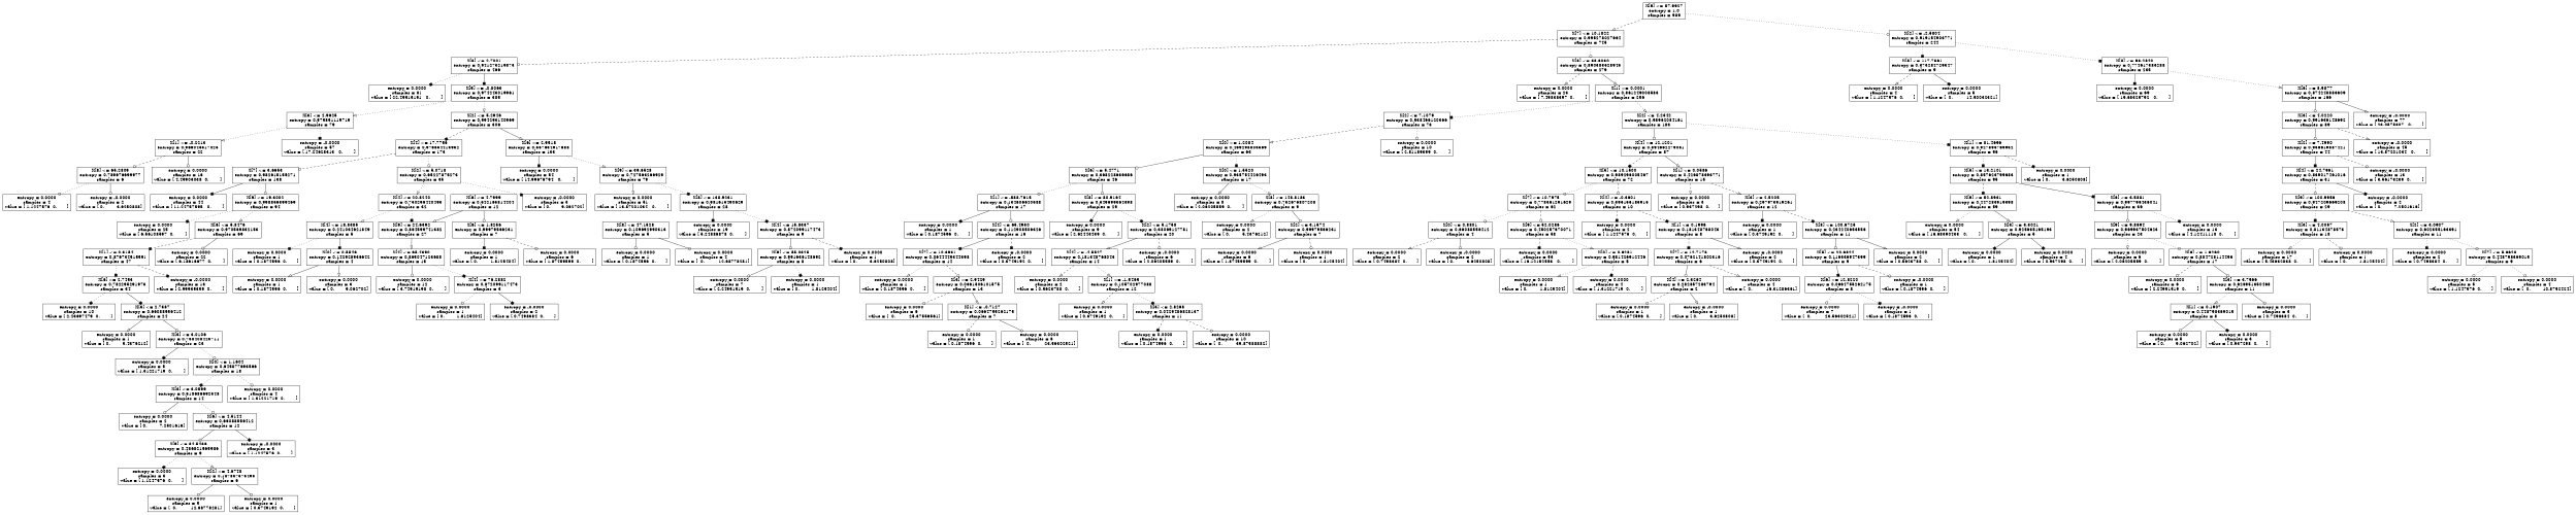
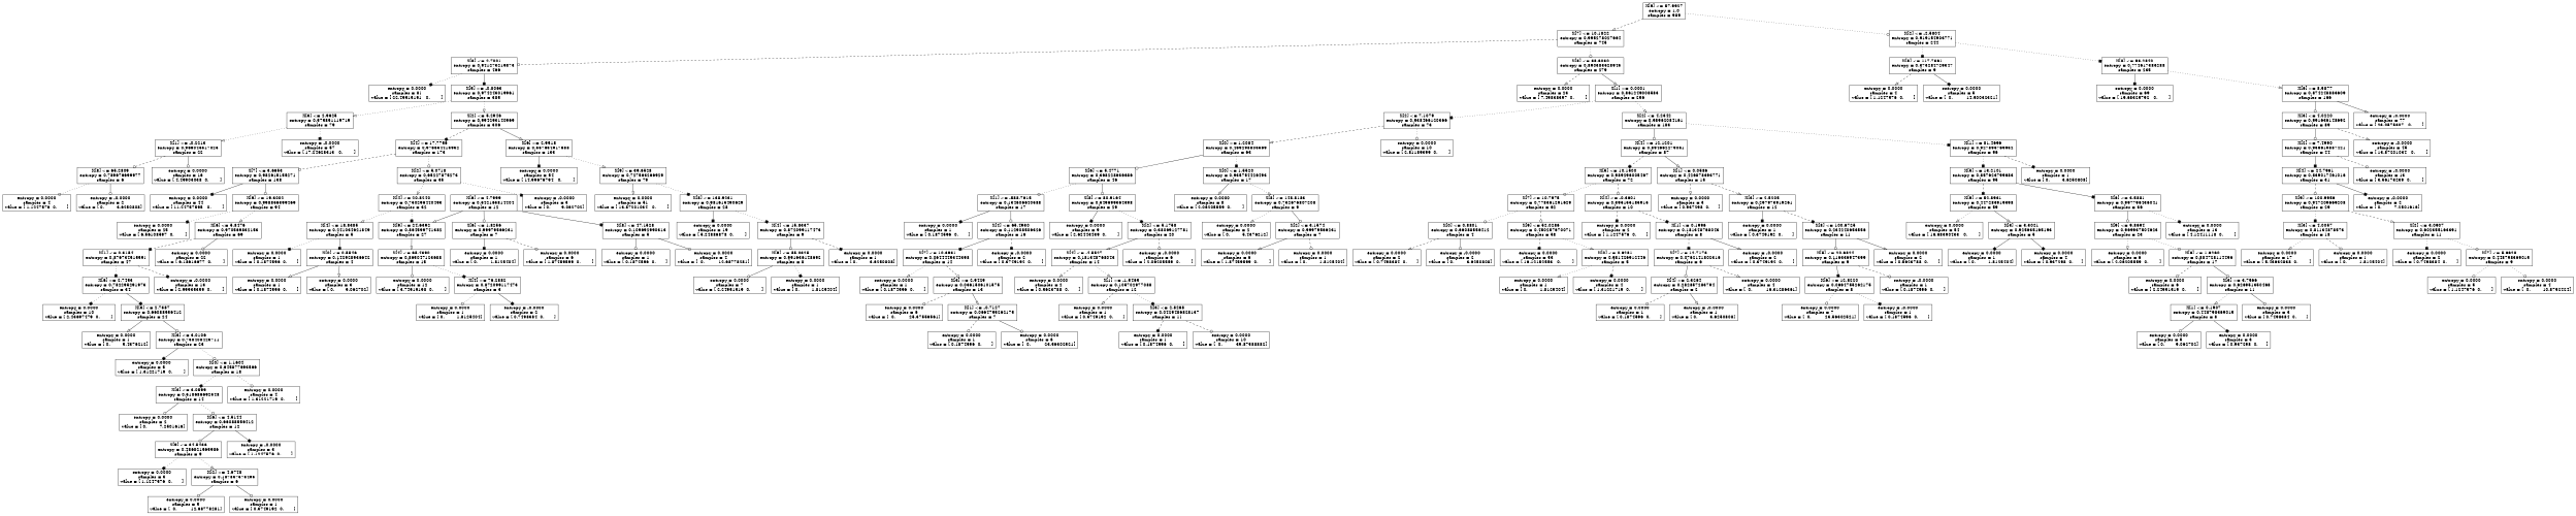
  digraph {
    node [shape=box]
    edge [arrowhead=odot style=solid]
    n1 [label="X[9] <= 57.9927\nentropy = 1.0\nsamples = 989"]
    n2 [label="X[7] <= 10.1822\nentropy = 0.995278027664\nsamples = 745"]
    n3 [label="X[2] <= -2.5804\nentropy = 0.919154903771\nsamples = 244"]
    n4 [label="X[3] <= 2.7001\nentropy = 0.941273219873\nsamples = 466"]
    n5 [label="X[8] <= 38.6030\nentropy = 0.890383528945\nsamples = 279"]
    n6 [label="X[8] <= 117.7361\nentropy = 0.373284729347\nsamples = 9"]
    n7 [label="X[8] <= 93.2840\nentropy = 0.774617383288\nsamples = 235"]
    n8 [label="entropy = 0.0000\nsamples = 81\nvalue = [ 22.49515191   0.        ]"]
    n9 [label="X[5] <= -0.8063\nentropy = 0.974243019961\nsamples = 385"]
    n10 [label="entropy = 0.0000\nsamples = 23\nvalue = [ 7.49838397  0.        ]"]
    n11 [label="X[1] <= 0.0001\nentropy = 0.861249008583\nsamples = 256"]
    n12 [label="X[3] <= 2.9625\nentropy = 0.575851119719\nsamples = 79"]
    n13 [label="X[2] <= 5.2946\nentropy = 0.994293140969\nsamples = 306"]
    n14 [label="X[1] <= -0.2213\nentropy = 0.966045517025\nsamples = 22"]
    n15 [label="entropy = -0.0000\nsamples = 57\nvalue = [ 17.24628313   0.        ]"]
    n16 [label="X[4] <= 17.7756\nentropy = 0.976654413932\nsamples = 173"]
    n17 [label="X[6] <= 2.9518\nentropy = 0.557634917688\nsamples = 133"]
    n18 [label="X[8] <= 65.2809\nentropy = 0.789676699977\nsamples = 6"]
    n19 [label="entropy = 0.0000\nsamples = 16\nvalue = [ 4.49903038  0.        ]"]
    n20 [label="entropy = 0.0000\nsamples = 4\nvalue = [ 1.1247576  0.       ]"]
    n21 [label="entropy = -0.0000\nsamples = 2\nvalue = [ 0.         3.6250808]"]
    n22 [label="X[7] <= 3.6653\nentropy = 0.982615155271\nsamples = 138"]
    n23 [label="X[2] <= 5.0718\nentropy = 0.65227875273\nsamples = 35"]
    n24 [label="entropy = 0.0000\nsamples = 54\nvalue = [ 14.99676794   0.        ]"]
    n25 [label="X[9] <= 39.6528\nentropy = 0.727563266929\nsamples = 79"]
    n26 [label="entropy = 0.0000\nsamples = 44\nvalue = [ 11.24757595   0.        ]"]
    n27 [label="X[9] <= 19.3002\nentropy = 0.998856399469\nsamples = 94"]
    n28 [label="X[4] <= 20.8240\nentropy = 0.750296440493\nsamples = 32"]
    n29 [label="entropy = -0.0000\nsamples = 3\nvalue = [ 0.        9.062702]"]
    n30 [label="entropy = 0.0000\nsamples = 25\nvalue = [ 6.56108597  0.        ]"]
    n31 [label="X[6] <= 5.8476\nentropy = 0.970569832153\nsamples = 69"]
    n32 [label="X[1] <= 0.3154\nentropy = 0.876734515591\nsamples = 47"]
    n33 [label="entropy = 0.0000\nsamples = 22\nvalue = [ 6.18616677  0.        ]"]
    n34 [label="X[6] <= 2.7453\nentropy = 0.782295291973\nsamples = 34"]
    n35 [label="entropy = -0.0000\nsamples = 13\nvalue = [ 2.99935359  0.        ]"]
    n36 [label="entropy = 0.0000\nsamples = 10\nvalue = [ 2.43697479  0.        ]"]
    n37 [label="X[3] <= 2.7387\nentropy = 0.66088556412\nsamples = 24"]
    n38 [label="entropy = 0.0000\nsamples = 1\nvalue = [ 0.         5.4376212]"]
    n39 [label="X[3] <= 3.0106\nentropy = 0.738408423711\nsamples = 23"]
    n40 [label="entropy = 0.0000\nsamples = 5\nvalue = [ 1.31221719  0.        ]"]
    n41 [label="X[0] <= 1.1604\nentropy = 0.645877693566\nsamples = 18"]
    n42 [label="X[3] <= 3.0599\nentropy = 0.518686692548\nsamples = 14"]
    n43 [label="entropy = 0.0000\nsamples = 4\nvalue = [ 1.31221719  0.        ]"]
    n44 [label="entropy = 0.0000\nsamples = 2\nvalue = [ 0.         7.2501616]"]
    n45 [label="X[6] <= 4.5144\nentropy = 0.66088556412\nsamples = 12"]
    n46 [label="X[9] <= 34.5436\nentropy = 0.486821565986\nsamples = 9"]
    n47 [label="entropy = -0.0000\nsamples = 3\nvalue = [ 1.1247576  0.       ]"]
    n48 [label="entropy = 0.0000\nsamples = 3\nvalue = [ 1.1247576  0.       ]"]
    n49 [label="X[2] <= 4.6748\nentropy = 0.187837573495\nsamples = 6"]
    n50 [label="entropy = 0.0000\nsamples = 5\nvalue = [  0.          12.68778281]"]
    n51 [label="entropy = 0.0000\nsamples = 1\nvalue = [ 0.3749192  0.       ]"]
    n52 [label="X[4] <= 18.8385\nentropy = 0.241034621849\nsamples = 5"]
    n53 [label="X[9] <= 24.6392\nentropy = 0.864599741382\nsamples = 27"]
    n54 [label="entropy = 0.0000\nsamples = 1\nvalue = [ 0.1874596  0.       ]"]
    n55 [label="X[0] <= 0.5546\nentropy = 0.142928936642\nsamples = 4"]
    n56 [label="X[4] <= 65.4390\nentropy = 0.865047123688\nsamples = 15"]
    n57 [label="entropy = 0.0000\nsamples = 1\nvalue = [ 0.1874596  0.       ]"]
    n58 [label="entropy = 0.0000\nsamples = 3\nvalue = [ 0.        9.062702]"]
    n59 [label="X[6] <= 4.7999\nentropy = 0.542165814404\nsamples = 12"]
    n60 [label="X[6] <= 1.8256\nentropy = 0.99979566231\nsamples = 7"]
    n61 [label="X[8] <= 47.1528\nentropy = 0.109692990313\nsamples = 5"]
    n62 [label="entropy = 0.0000\nsamples = 12\nvalue = [ 3.74919198  0.        ]"]
    n63 [label="X[4] <= 76.2882\nentropy = 0.872099117473\nsamples = 3"]
    n64 [label="entropy = 0.0000\nsamples = 1\nvalue = [ 0.         1.8125404]"]
    n65 [label="entropy = 0.0000\nsamples = 6\nvalue = [ 1.87459599  0.        ]"]
    n66 [label="entropy = 0.0000\nsamples = 1\nvalue = [ 0.1874596  0.       ]"]
    n67 [label="entropy = 0.0000\nsamples = 4\nvalue = [  0.          12.68778281]"]
    n68 [label="entropy = 0.0000\nsamples = 1\nvalue = [ 0.         1.8125404]"]
    n69 [label="entropy = -0.0000\nsamples = 2\nvalue = [ 0.7498384  0.       ]"]
    n70 [label="entropy = 0.0000\nsamples = 51\nvalue = [ 13.87201034   0.        ]"]
    n71 [label="X[8] <= 138.9231\nentropy = 0.981615490629\nsamples = 28"]
    n72 [label="entropy = 0.0000\nsamples = 19\nvalue = [ 5.24886878  0.        ]"]
    n73 [label="X[4] <= 15.8337\nentropy = 0.872099117473\nsamples = 9"]
    n74 [label="X[9] <= 55.0325\nentropy = 0.991636148692\nsamples = 8"]
    n75 [label="entropy = 0.0000\nsamples = 1\nvalue = [ 0.         3.6250808]"]
    n76 [label="entropy = 0.0000\nsamples = 7\nvalue = [ 2.24951519  0.        ]"]
    n77 [label="entropy = 0.0000\nsamples = 1\nvalue = [ 0.         1.8125404]"]
    n78 [label="X[2] <= 7.1079\nentropy = 0.538466120366\nsamples = 73"]
    n79 [label="X[2] <= 4.2342\nentropy = 0.98962084161\nsamples = 183"]
    n80 [label="X[0] <= 1.2084\nentropy = 0.469298803569\nsamples = 63"]
    n81 [label="entropy = 0.0000\nsamples = 10\nvalue = [ 2.81189399  0.        ]"]
    n82 [label="X[4] <= 12.1201\nentropy = 0.894662279031\nsamples = 87"]
    n83 [label="X[1] <= 81.4696\nentropy = 0.927893769932\nsamples = 96"]
    n84 [label="X[6] <= 5.4771\nentropy = 0.368228636686\nsamples = 46"]
    n85 [label="X[0] <= 1.5520\nentropy = 0.935754426493\nsamples = 17"]
    n86 [label="X[1] <= -588.7615\nentropy = 0.134606640588\nsamples = 17"]
    n87 [label="X[8] <= 80.9164\nentropy = 0.549699364398\nsamples = 29"]
    n88 [label="entropy = 0.0000\nsamples = 8\nvalue = [ 2.06205559  0.        ]"]
    n89 [label="X[8] <= 148.8183\nentropy = 0.732676807208\nsamples = 9"]
    n90 [label="entropy = 0.0000\nsamples = 1\nvalue = [ 0.1874596  0.       ]"]
    n91 [label="X[4] <= 65.4930\nentropy = 0.112908506326\nsamples = 16"]
    n92 [label="entropy = 0.0000\nsamples = 9\nvalue = [ 2.62443439  0.        ]"]
    n93 [label="X[2] <= 5.1758\nentropy = 0.38069127781\nsamples = 20"]
    n94 [label="X[7] <= 10.3931\nentropy = 0.0644445344398\nsamples = 14"]
    n95 [label="entropy = -0.0000\nsamples = 2\nvalue = [ 0.3749192  0.       ]"]
    n96 [label="entropy = 0.0000\nsamples = 1\nvalue = [ 0.1874596  0.       ]"]
    n97 [label="X[3] <= 2.9429\nentropy = 0.0361506101575\nsamples = 13"]
    n98 [label="entropy = 0.0000\nsamples = 6\nvalue = [  0.          25.37556561]"]
    n99 [label="X[1] <= -0.7127\nentropy = 0.0664755262175\nsamples = 7"]
    n100 [label="entropy = 0.0000\nsamples = 1\nvalue = [ 0.1874596  0.       ]"]
    n101 [label="entropy = 0.0000\nsamples = 6\nvalue = [  0.          23.56302521]"]
    n102 [label="X[4] <= -4.5527\nentropy = 0.181348768043\nsamples = 14"]
    n103 [label="entropy = -0.0000\nsamples = 6\nvalue = [ 2.06205559  0.        ]"]
    n104 [label="entropy = 0.0000\nsamples = 2\nvalue = [ 0.5623788  0.       ]"]
    n105 [label="X[1] <= -1.5465\nentropy = 0.105702977088\nsamples = 12"]
    n106 [label="entropy = 0.0000\nsamples = 1\nvalue = [ 0.3749192  0.       ]"]
    n107 [label="X[3] <= 2.8268\nentropy = 0.0429486828137\nsamples = 11"]
    n108 [label="entropy = 0.0000\nsamples = 1\nvalue = [ 0.1874596  0.       ]"]
    n109 [label="entropy = 0.0000\nsamples = 10\nvalue = [  0.          39.87588882]"]
    n110 [label="entropy = 0.0000\nsamples = 2\nvalue = [ 0.         5.4376212]"]
    n111 [label="X[2] <= 3.1574\nentropy = 0.99979566231\nsamples = 7"]
    n112 [label="entropy = 0.0000\nsamples = 6\nvalue = [ 1.87459599  0.        ]"]
    n113 [label="entropy = 0.0000\nsamples = 1\nvalue = [ 0.         1.8125404]"]
    n114 [label="X[5] <= 10.1500\nentropy = 0.989296005467\nsamples = 72"]
    n115 [label="X[1] <= 0.0586\nentropy = 0.426878393771\nsamples = 15"]
    n116 [label="X[5] <= 13.2101\nentropy = 0.857623799683\nsamples = 95"]
    n117 [label="entropy = 0.0000\nsamples = 1\nvalue = [ 0.         3.6250808]"]
    n118 [label="X[7] <= 10.7975\nentropy = 0.778361291629\nsamples = 62"]
    n119 [label="X[4] <= -0.3601\nentropy = 0.395155185915\nsamples = 10"]
    n120 [label="entropy = 0.0000\nsamples = 3\nvalue = [ 0.937298  0.      ]"]
    n121 [label="X[3] <= 2.5205\nentropy = 0.297973919261\nsamples = 12"]
    n122 [label="X[0] <= 0.8801\nentropy = 0.66088556412\nsamples = 4"]
    n123 [label="X[9] <= 52.0286\nentropy = 0.450257670071\nsamples = 58"]
    n124 [label="entropy = 0.0000\nsamples = 2\nvalue = [ 1.1247576  0.       ]"]
    n125 [label="X[1] <= 0.1996\nentropy = 0.181348768043\nsamples = 8"]
    n126 [label="entropy = 0.0000\nsamples = 2\nvalue = [ 0.7498384  0.       ]"]
    n127 [label="entropy = -0.0000\nsamples = 2\nvalue = [ 0.         3.6250808]"]
    n128 [label="entropy = 0.0000\nsamples = 53\nvalue = [ 16.12152553   0.        ]"]
    n129 [label="X[0] <= 0.6281\nentropy = 0.981426912446\nsamples = 5"]
    n130 [label="entropy = 0.0000\nsamples = 1\nvalue = [ 0.         1.8125404]"]
    n131 [label="entropy = 0.0000\nsamples = 4\nvalue = [ 1.31221719  0.        ]"]
    n132 [label="X[7] <= 12.7173\nentropy = 0.0762141802316\nsamples = 6"]
    n133 [label="entropy = -0.0000\nsamples = 2\nvalue = [ 0.3749192  0.       ]"]
    n134 [label="X[4] <= 2.3264\nentropy = 0.282857283794\nsamples = 2"]
    n135 [label="entropy = 0.0000\nsamples = 4\nvalue = [  0.          16.31286361]"]
    n136 [label="entropy = 0.0000\nsamples = 1\nvalue = [ 0.1874596  0.       ]"]
    n137 [label="entropy = -0.0000\nsamples = 1\nvalue = [ 0.         3.6250808]"]
    n138 [label="entropy = 0.0000\nsamples = 1\nvalue = [ 0.3749192  0.       ]"]
    n139 [label="X[8] <= 100.6725\nentropy = 0.234240653556\nsamples = 11"]
    n140 [label="X[5] <= 20.6824\nentropy = 0.116336947399\nsamples = 9"]
    n141 [label="entropy = 0.0000\nsamples = 2\nvalue = [ 0.5623788  0.       ]"]
    n142 [label="X[6] <= 12.8220\nentropy = 0.0664755262175\nsamples = 8"]
    n143 [label="entropy = -0.0000\nsamples = 1\nvalue = [ 0.1874596  0.       ]"]
    n144 [label="entropy = 0.0000\nsamples = 7\nvalue = [  0.          23.56302521]"]
    n145 [label="entropy = -0.0000\nsamples = 1\nvalue = [ 0.1874596  0.       ]"]
    n146 [label="X[9] <= 52.8931\nentropy = 0.447283919398\nsamples = 59"]
    n147 [label="X[6] <= 3.5881\nentropy = 0.997796436041\nsamples = 36"]
    n148 [label="entropy = 0.0000\nsamples = 54\nvalue = [ 16.68390433   0.        ]"]
    n149 [label="X[3] <= 3.3021\nentropy = 0.925635165193\nsamples = 5"]
    n150 [label="X[9] <= 9.8694\nentropy = 0.969937504623\nsamples = 23"]
    n151 [label="entropy = 0.0000\nsamples = 13\nvalue = [ 4.12411118  0.        ]"]
    n152 [label="entropy = 0.0000\nsamples = 1\nvalue = [ 0.         1.8125404]"]
    n153 [label="entropy = 0.0000\nsamples = 4\nvalue = [ 0.937298  0.      ]"]
    n154 [label="entropy = 0.0000\nsamples = 6\nvalue = [ 2.06205559  0.        ]"]
    n155 [label="X[6] <= 1.6260\nentropy = 0.884728114496\nsamples = 17"]
    n156 [label="entropy = 0.0000\nsamples = 6\nvalue = [ 2.24951519  0.        ]"]
    n157 [label="X[3] <= 3.7566\nentropy = 0.626951350468\nsamples = 11"]
    n158 [label="X[1] <= 0.1907\nentropy = 0.448798369015\nsamples = 8"]
    n159 [label="entropy = 0.0000\nsamples = 3\nvalue = [ 0.7498384  0.       ]"]
    n160 [label="entropy = 0.0000\nsamples = 5\nvalue = [ 0.        9.062702]"]
    n161 [label="entropy = 0.0000\nsamples = 3\nvalue = [ 0.937298  0.      ]"]
    n162 [label="entropy = 0.0000\nsamples = 4\nvalue = [ 1.1247576  0.       ]"]
    n163 [label="entropy = 0.0000\nsamples = 5\nvalue = [  0.          14.50032321]"]
    n164 [label="entropy = 0.0000\nsamples = 69\nvalue = [ 19.68325792   0.        ]"]
    n165 [label="X[6] <= 8.5877\nentropy = 0.874248883609\nsamples = 166"]
    n166 [label="X[3] <= 4.0220\nentropy = 0.991636148692\nsamples = 89"]
    n167 [label="entropy = -0.0000\nsamples = 77\nvalue = [ 23.0575307   0.       ]"]
    n168 [label="X[2] <= 7.4990\nentropy = 0.936619887421\nsamples = 44"]
    n169 [label="entropy = -0.0000\nsamples = 45\nvalue = [ 13.87201034   0.        ]"]
    n170 [label="X[4] <= 24.7961\nentropy = 0.839017461016\nsamples = 31"]
    n171 [label="entropy = -0.0000\nsamples = 13\nvalue = [ 3.56173239  0.        ]"]
    n172 [label="X[9] <= 100.9956\nentropy = 0.947209669208\nsamples = 29"]
    n173 [label="entropy = -0.0000\nsamples = 2\nvalue = [ 0.         7.2501616]"]
    n174 [label="X[3] <= 4.0057\nentropy = 0.81134878573\nsamples = 18"]
    n175 [label="X[2] <= 3.0907\nentropy = 0.602355163391\nsamples = 11"]
    n176 [label="entropy = 0.0000\nsamples = 17\nvalue = [ 5.43632838  0.        ]"]
    n177 [label="entropy = 0.0000\nsamples = 1\nvalue = [ 0.         1.8125404]"]
    n178 [label="entropy = 0.0000\nsamples = 2\nvalue = [ 0.7498384  0.       ]"]
    n179 [label="X[7] <= 5.6628\nentropy = 0.448798369015\nsamples = 9"]
    n180 [label="entropy = 0.0000\nsamples = 5\nvalue = [ 1.1247576  0.       ]"]
    n181 [label="entropy = 0.0000\nsamples = 4\nvalue = [  0.         10.8752424]"]
    n1 -> n2 [arrowhead=onormal style=dashed]
    n1 -> n3 [style=dotted]
    n2 -> n4 [style=dashed]
    n2 -> n5 [style=dotted]
    n3 -> n6 [arrowhead=box style=dotted]
    n3 -> n7 [arrowhead=box style=dotted]
    n4 -> n8 [arrowhead=box style=dotted]
    n4 -> n9 [arrowhead=box]
    n5 -> n10 [arrowhead=onormal style=dashed]
    n5 -> n11 [arrowhead=onormal]
    n6 -> n162 [arrowhead=onormal style=dashed]
    n6 -> n163 [arrowhead=box]
    n7 -> n164 [arrowhead=box]
    n7 -> n165 [arrowhead=onormal style=dotted]
    n9 -> n12 [arrowhead=onormal style=dotted]
    n9 -> n13 [arrowhead=onormal style=dotted]
    n11 -> n78 [arrowhead=box style=dotted]
    n11 -> n79 [arrowhead=onormal style=dotted]
    n12 -> n14 [arrowhead=onormal style=dotted]
    n12 -> n15 [arrowhead=box style=dotted]
    n13 -> n16 [arrowhead=box style=dashed]
    n13 -> n17 [arrowhead=onormal]
    n14 -> n18 [style=dashed]
    n14 -> n19
    n16 -> n22 [style=dashed]
    n16 -> n23 [style=dotted]
    n17 -> n24 [arrowhead=box]
    n17 -> n25 [arrowhead=onormal style=dotted]
    n18 -> n20 [style=dotted]
    n18 -> n21
    n22 -> n26 [arrowhead=box]
    n22 -> n27
    n23 -> n28 [arrowhead=onormal style=dotted]
    n23 -> n29 [arrowhead=box style=dotted]
    n25 -> n70 [arrowhead=onormal]
    n25 -> n71 [arrowhead=box style=dotted]
    n27 -> n30 [arrowhead=box style=dotted]
    n27 -> n31 [arrowhead=onormal style=dotted]
    n28 -> n52 [arrowhead=onormal style=dotted]
    n28 -> n53 [arrowhead=box style=dotted]
    n31 -> n32 [arrowhead=box style=dashed]
    n31 -> n33
    n32 -> n34 [arrowhead=box style=dotted]
    n32 -> n35 [arrowhead=box style=dashed]
    n34 -> n36 [arrowhead=box style=dotted]
    n34 -> n37 [arrowhead=box]
    n37 -> n38 [arrowhead=onormal]
    n37 -> n39
    n39 -> n40 [arrowhead=box]
    n39 -> n41 [style=dotted]
    n41 -> n42 [arrowhead=box style=dotted]
    n41 -> n43 [style=dotted]
    n42 -> n44
    n42 -> n45 [style=dotted]
    n45 -> n46
    n45 -> n47 [arrowhead=box]
    n46 -> n48 [arrowhead=box style=dotted]
    n46 -> n49 [arrowhead=onormal style=dotted]
    n49 -> n50
    n49 -> n51
    n52 -> n54 [arrowhead=box style=dotted]
    n52 -> n55 [arrowhead=box]
    n53 -> n56 [arrowhead=onormal]
    n55 -> n57 [arrowhead=onormal]
    n55 -> n58 [arrowhead=onormal]
    n56 -> n62
    n56 -> n63 [arrowhead=box style=dotted]
    n59 -> n53 [arrowhead=onormal]
    n59 -> n60
+   n59 -> n61 [arrowhead=box]
    n60 -> n64 [arrowhead=box]
    n60 -> n65 [style=dashed]
    n61 -> n66
    n61 -> n67
    n63 -> n68 [style=dotted]
    n63 -> n69 [arrowhead=box]
    n71 -> n72 [arrowhead=box]
    n71 -> n73 [arrowhead=box style=dotted]
    n73 -> n74
    n73 -> n75 [arrowhead=box style=dashed]
    n74 -> n76
    n74 -> n77 [arrowhead=box style=dotted]
    n78 -> n80 [arrowhead=onormal style=dashed]
    n78 -> n81 [style=dotted]
    n79 -> n82
    n79 -> n83 [arrowhead=box style=dotted]
    n80 -> n84
    n80 -> n85 [arrowhead=box style=dotted]
    n82 -> n114 [arrowhead=box style=dashed]
    n82 -> n115 [arrowhead=onormal]
    n83 -> n116 [arrowhead=box style=dotted]
    n83 -> n117 [arrowhead=box style=dashed]
    n84 -> n86 [style=dotted]
    n84 -> n87
    n85 -> n88 [arrowhead=onormal]
    n85 -> n89 [arrowhead=onormal style=dotted]
    n86 -> n90 [arrowhead=box]
    n86 -> n91
    n87 -> n92 [arrowhead=box]
    n87 -> n93 [arrowhead=box style=dotted]
    n89 -> n110 [arrowhead=onormal style=dotted]
    n89 -> n111
    n91 -> n94 [arrowhead=box]
    n91 -> n95 [arrowhead=box style=dashed]
    n93 -> n102 [arrowhead=onormal]
    n93 -> n103 [style=dashed]
    n94 -> n96 [arrowhead=onormal style=dotted]
    n94 -> n97 [style=dashed]
    n97 -> n98 [style=dashed]
    n97 -> n99 [arrowhead=onormal]
    n99 -> n100 [style=dashed]
    n99 -> n101
    n102 -> n104 [arrowhead=onormal style=dashed]
    n102 -> n105 [arrowhead=onormal style=dotted]
    n105 -> n106 [arrowhead=onormal style=dashed]
    n105 -> n107 [arrowhead=box style=dotted]
    n107 -> n108 [arrowhead=box style=dashed]
    n107 -> n109 [style=dashed]
    n111 -> n112 [arrowhead=onormal]
    n111 -> n113 [style=dashed]
    n114 -> n118 [style=dotted]
    n114 -> n119 [style=dashed]
    n115 -> n120 [arrowhead=onormal style=dashed]
    n115 -> n121 [arrowhead=onormal style=dashed]
    n116 -> n146 [arrowhead=box style=dashed]
    n116 -> n147 [arrowhead=box]
    n118 -> n122 [style=dotted]
    n118 -> n123 [style=dashed]
    n119 -> n124 [arrowhead=box style=dashed]
    n119 -> n125 [arrowhead=box style=dashed]
    n121 -> n138 [arrowhead=box]
    n121 -> n139 [arrowhead=box style=dashed]
    n122 -> n126 [arrowhead=onormal style=dashed]
    n122 -> n127
    n123 -> n128 [arrowhead=box style=dashed]
    n123 -> n129 [arrowhead=onormal style=dotted]
    n125 -> n132 [arrowhead=box style=dashed]
    n125 -> n133 [arrowhead=onormal]
    n129 -> n130 [arrowhead=onormal style=dotted]
    n129 -> n131 [arrowhead=box style=dashed]
    n132 -> n134
    n132 -> n135 [arrowhead=onormal style=dashed]
    n134 -> n136 [style=dashed]
    n134 -> n137 [arrowhead=onormal]
    n139 -> n140
    n139 -> n141 [arrowhead=onormal]
    n140 -> n142 [arrowhead=box]
    n140 -> n143 [style=dashed]
    n142 -> n144 [style=dotted]
    n142 -> n145 [arrowhead=box style=dotted]
    n146 -> n148 [arrowhead=onormal style=dotted]
    n146 -> n149 [arrowhead=onormal]
    n147 -> n150
    n147 -> n151 [arrowhead=box style=dotted]
    n149 -> n152 [arrowhead=box]
    n149 -> n153 [arrowhead=box]
    n150 -> n154 [arrowhead=onormal style=dotted]
    n150 -> n155 [style=dotted]
    n155 -> n156 [style=dashed]
    n155 -> n157
    n157 -> n158 [arrowhead=onormal style=dotted]
    n157 -> n159
    n158 -> n160
    n158 -> n161 [arrowhead=box]
    n165 -> n166
    n165 -> n167 [arrowhead=onormal]
    n166 -> n168
    n166 -> n169 [arrowhead=onormal style=dashed]
    n168 -> n170 [arrowhead=box]
    n168 -> n171 [style=dashed]
    n170 -> n172 [style=dashed]
    n170 -> n173 [arrowhead=box]
    n172 -> n174 [arrowhead=box style=dotted]
    n172 -> n175 [arrowhead=onormal style=dashed]
    n174 -> n176 [arrowhead=onormal style=dotted]
    n174 -> n177 [style=dashed]
    n175 -> n178 [arrowhead=box style=dotted]
    n175 -> n179 [style=dotted]
    n179 -> n180 [style=dotted]
    n179 -> n181 [style=dotted]
  }
